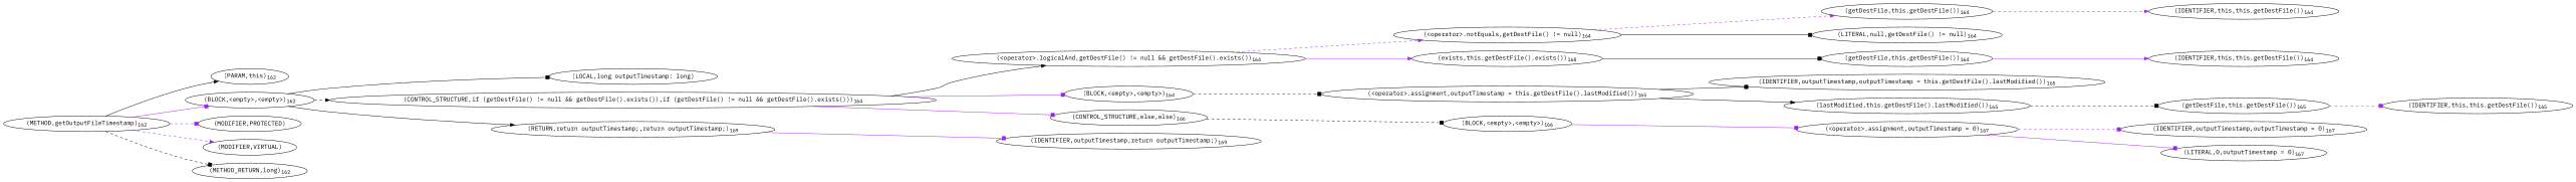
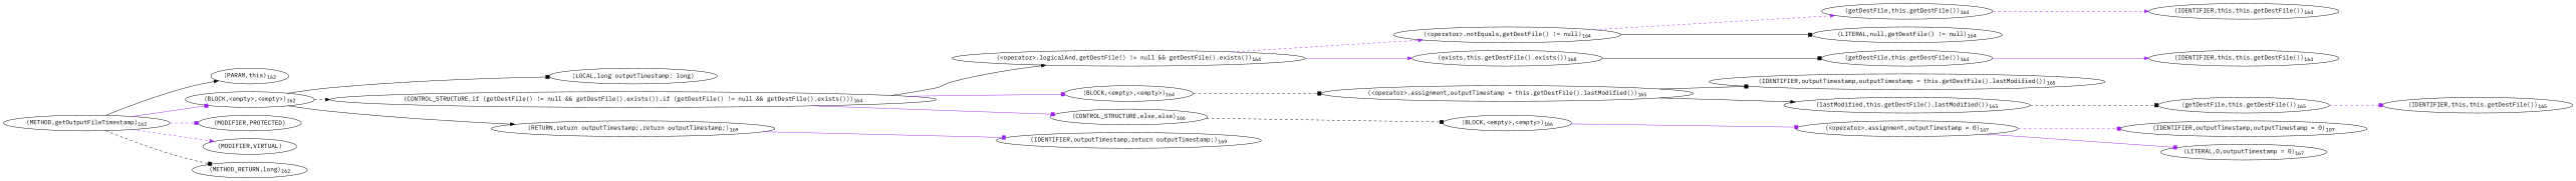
  digraph {
    fontname="IBM Plex Mono"
    rankdir=LR
    node [fontname="IBM Plex Mono"]
    edge [arrowhead=box color=purple fontname="IBM Plex Mono" style=solid]
    n1 [label=<(METHOD,getOutputFileTimestamp)<SUB>162</SUB>>]
    n2 [label=<(PARAM,this)<SUB>162</SUB>>]
    n3 [label=<(BLOCK,&lt;empty&gt;,&lt;empty&gt;)<SUB>162</SUB>>]
    n4 [label=<(MODIFIER,PROTECTED)>]
    n5 [label=<(MODIFIER,VIRTUAL)>]
    n6 [label=<(METHOD_RETURN,long)<SUB>162</SUB>>]
    n7 [label=<(LOCAL,long outputTimestamp: long)>]
    n8 [label=<(CONTROL_STRUCTURE,if (getDestFile() != null &amp;&amp; getDestFile().exists()),if (getDestFile() != null &amp;&amp; getDestFile().exists()))<SUB>164</SUB>>]
    n9 [label=<(RETURN,return outputTimestamp;,return outputTimestamp;)<SUB>169</SUB>>]
    n10 [label=<(&lt;operator&gt;.logicalAnd,getDestFile() != null &amp;&amp; getDestFile().exists())<SUB>164</SUB>>]
    n11 [label=<(BLOCK,&lt;empty&gt;,&lt;empty&gt;)<SUB>164</SUB>>]
    n12 [label=<(CONTROL_STRUCTURE,else,else)<SUB>166</SUB>>]
    n13 [label=<(IDENTIFIER,outputTimestamp,return outputTimestamp;)<SUB>169</SUB>>]
    n14 [label=<(&lt;operator&gt;.notEquals,getDestFile() != null)<SUB>164</SUB>>]
    n15 [label=<(exists,this.getDestFile().exists())<SUB>168</SUB>>]
    n16 [label=<(&lt;operator&gt;.assignment,outputTimestamp = this.getDestFile().lastModified())<SUB>165</SUB>>]
    n17 [label=<(BLOCK,&lt;empty&gt;,&lt;empty&gt;)<SUB>166</SUB>>]
    n18 [label=<(getDestFile,this.getDestFile())<SUB>164</SUB>>]
    n19 [label=<(LITERAL,null,getDestFile() != null)<SUB>164</SUB>>]
    n20 [label=<(getDestFile,this.getDestFile())<SUB>164</SUB>>]
    n21 [label=<(IDENTIFIER,this,this.getDestFile())<SUB>164</SUB>>]
    n22 [label=<(IDENTIFIER,this,this.getDestFile())<SUB>164</SUB>>]
    n23 [label=<(IDENTIFIER,outputTimestamp,outputTimestamp = this.getDestFile().lastModified())<SUB>165</SUB>>]
    n24 [label=<(lastModified,this.getDestFile().lastModified())<SUB>165</SUB>>]
    n25 [label=<(getDestFile,this.getDestFile())<SUB>165</SUB>>]
    n26 [label=<(IDENTIFIER,this,this.getDestFile())<SUB>165</SUB>>]
    n27 [label=<(&lt;operator&gt;.assignment,outputTimestamp = 0)<SUB>167</SUB>>]
-   n28 [label=<(IDENTIFIER,outputTimestamp,outputTimestamp = 0)<SUB>167</SUB>>]
+   n28 [label=<(IDENTIFIER,outputTimestamp,outputTimestamp = 0)<SUB>107</SUB>>]
    n29 [label=<(LITERAL,0,outputTimestamp = 0)<SUB>167</SUB>>]
    n1 -> n2 [arrowhead=normal color=black]
    n1 -> n3
    n1 -> n4 [style=dashed]
    n1 -> n5 [arrowhead=normal style=dashed]
    n1 -> n6 [color=black style=dashed]
    n3 -> n7 [color=black]
    n3 -> n8 [arrowhead=normal color=black style=dashed]
    n3 -> n9 [arrowhead=normal color=black]
    n8 -> n10 [arrowhead=normal color=black]
    n8 -> n11
    n8 -> n12
    n9 -> n13
    n10 -> n14 [arrowhead=normal style=dashed]
    n10 -> n15 [arrowhead=normal]
    n11 -> n16 [color=black style=dashed]
    n12 -> n17 [color=black style=dashed]
    n14 -> n18 [arrowhead=normal style=dashed]
    n14 -> n19 [color=black]
    n15 -> n20 [color=black]
    n16 -> n23 [color=black]
    n16 -> n24 [arrowhead=normal color=black]
    n17 -> n27
    n18 -> n21 [arrowhead=normal style=dashed]
    n20 -> n22 [arrowhead=normal]
    n24 -> n25 [color=black style=dashed]
    n25 -> n26 [style=dashed]
    n27 -> n28 [style=dashed]
    n27 -> n29
  }
